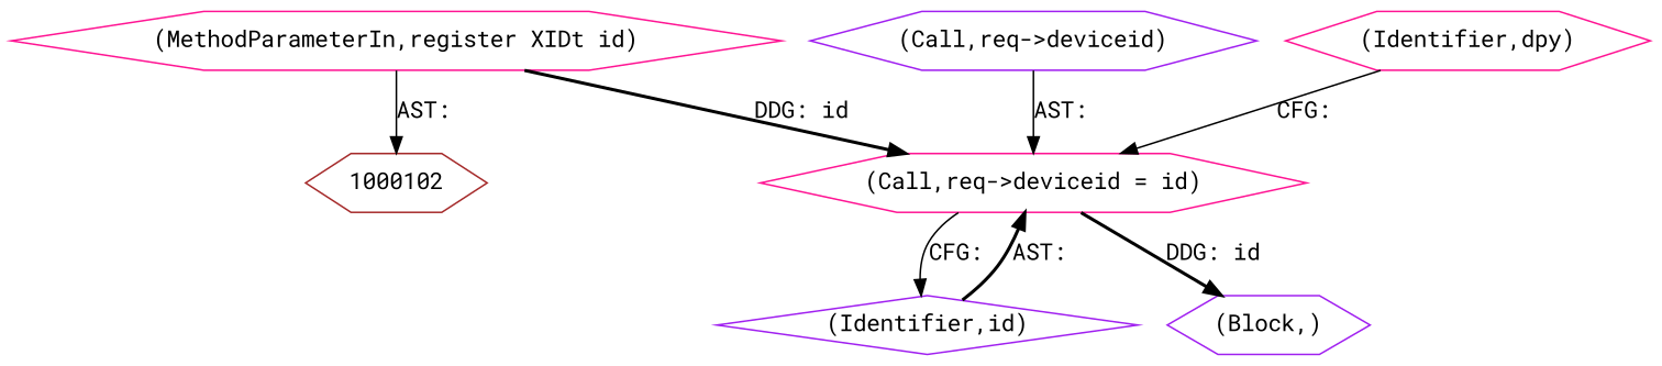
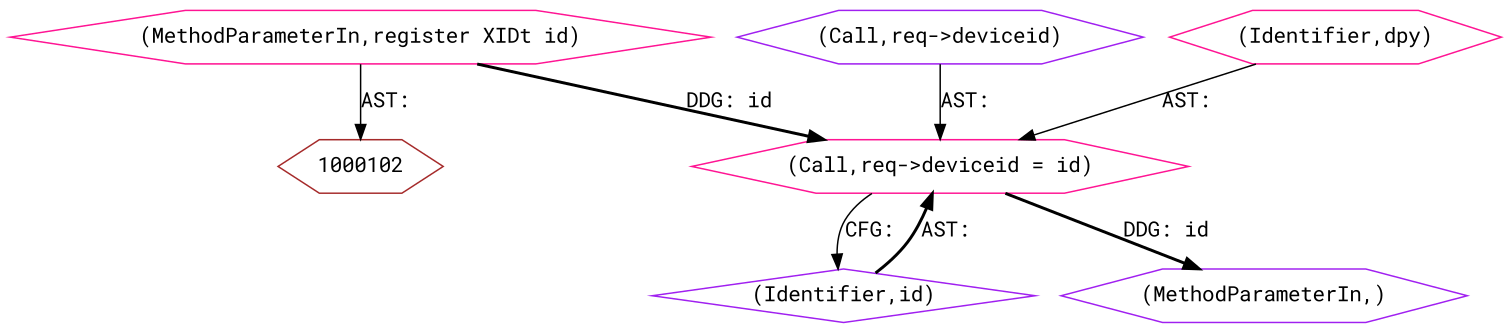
  digraph {
    fontname="Roboto Mono"
    node [color=deeppink fontname="Roboto Mono" shape=hexagon]
    edge [fontname="Roboto Mono" style=solid]
    n1 [label="(Call,req->deviceid = id)"]
    n2 [color=purple label="(Identifier,id)" shape=diamond]
-   n3 [color=purple label="(Block,)"]
+   n3 [color=purple label="(MethodParameterIn,)"]
    n4 [label="(MethodParameterIn,register XID\t id)"]
    1000102 [color=brown]
    n6 [color=purple label="(Call,req->deviceid)"]
    n7 [label="(Identifier,dpy)"]
    n1 -> n2 [label="CFG: "]
    n1 -> n3 [label="DDG: id" style=bold]
    n2 -> n1 [label="AST: " style=bold]
    n4 -> n1 [label="DDG: id" style=bold]
    n4 -> 1000102 [label="AST: "]
    n6 -> n1 [label="AST: "]
-   n7 -> n1 [label="CFG: "]
+   n7 -> n1 [label="AST: "]
  }
